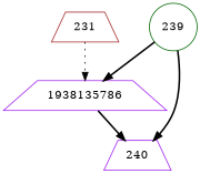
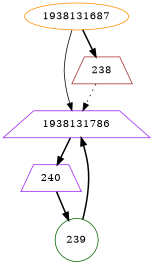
  strict digraph {
    node [color=purple shape=trapezium]
    edge [style=bold]
-   1938131786 [label=1938135786]
-   238 [color=brown label=231]
+   1938131687 [color=darkorange shape=ellipse]
+   1938131786
+   238 [color=brown]
    240
    239 [color=darkgreen shape=circle]
+   1938131687 -> 1938131786 [style=solid]
+   1938131687 -> 238
    1938131786 -> 240
    238 -> 1938131786 [style=dotted]
-   239 -> 240
+   240 -> 239
    239 -> 1938131786
  }
